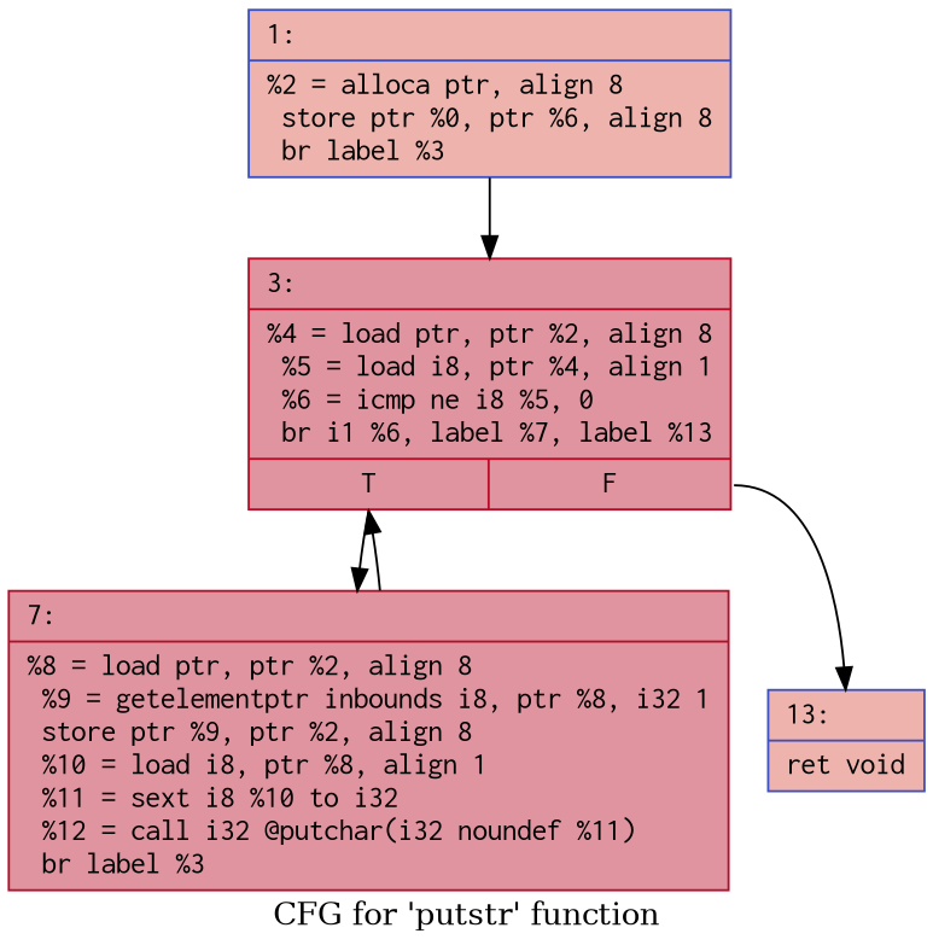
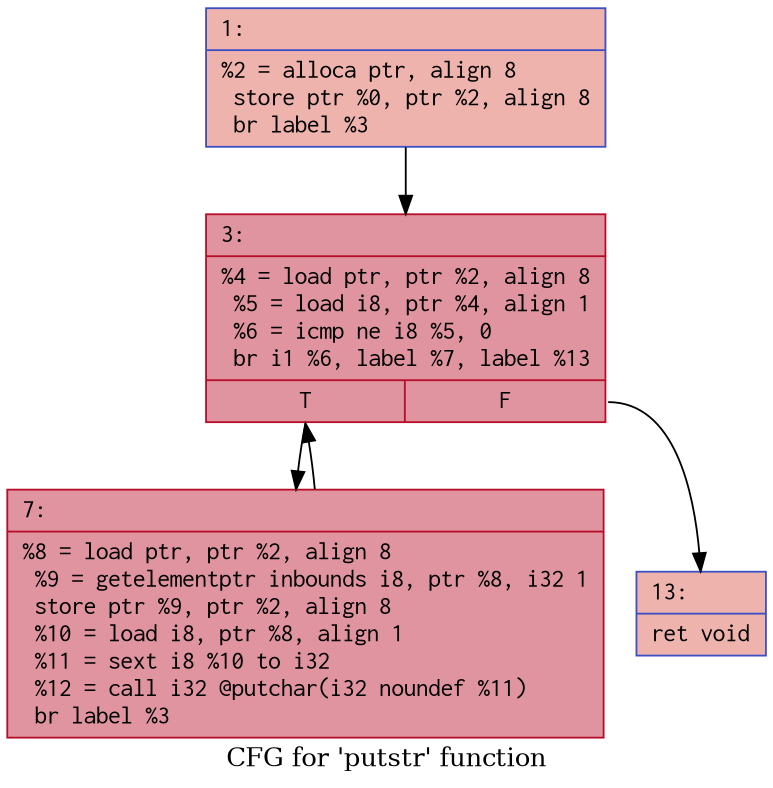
  digraph {
    label="CFG for 'putstr' function"
    node [color="#3d50c3ff" fillcolor="#d6524470" fontname=Courier shape=record style=filled]
-   n1 [label="{1:\l|  %2 = alloca ptr, align 8\l  store ptr %0, ptr %6, align 8\l  br label %3\l}"]
+   n1 [label="{1:\l|  %2 = alloca ptr, align 8\l  store ptr %0, ptr %2, align 8\l  br label %3\l}"]
    n2 [color="#b70d28ff" fillcolor="#b70d2870" label="{3:\l|  %4 = load ptr, ptr %2, align 8\l  %5 = load i8, ptr %4, align 1\l  %6 = icmp ne i8 %5, 0\l  br i1 %6, label %7, label %13\l|{<s0>T|<s1>F}}"]
    n3 [color="#b70d28ff" fillcolor="#b70d2870" label="{7:\l|  %8 = load ptr, ptr %2, align 8\l  %9 = getelementptr inbounds i8, ptr %8, i32 1\l  store ptr %9, ptr %2, align 8\l  %10 = load i8, ptr %8, align 1\l  %11 = sext i8 %10 to i32\l  %12 = call i32 @putchar(i32 noundef %11)\l  br label %3\l}"]
    n4 [label="{13:\l|  ret void\l}"]
    n1 -> n2
    n2 -> n3 [tailport=s0]
    n2 -> n4 [tailport=s1]
    n3 -> n2
  }
